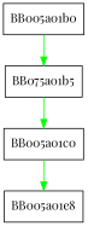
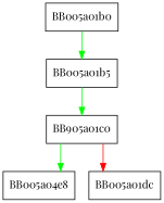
  digraph {
    fontname="Playfair Display"
    splines=ortho
    node [fontname="Playfair Display" shape=box]
    edge [color=green fontname="Playfair Display"]
    BB005a01b0
-   BB005a01b5 [label=BB075a01b5]
-   BB005a01c0
-   BB005a01e8
+   BB005a01b5
+   BB005a01c0 [label=BB905a01c0]
+   BB005a01e8 [label=BB005a04e8]
+   BB005a01dc
    BB005a01b0 -> BB005a01b5
    BB005a01b5 -> BB005a01c0
    BB005a01c0 -> BB005a01e8
+   BB005a01c0 -> BB005a01dc [color=red]
  }
